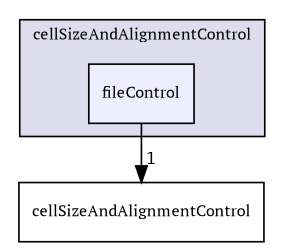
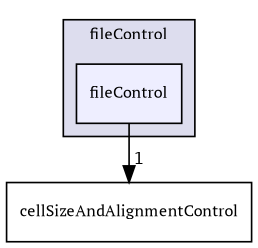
  digraph {
    compound=true
    fontname="PT Serif"
    node [fontname="PT Serif" fontsize=10 shape=box]
    n1 [fillcolor="#eeeeff" label=fileControl pencolor=black style=filled]
    n2 [label=cellSizeAndAlignmentControl]
    subgraph cluster_1 {
      bgcolor="#ddddee"
      fontsize=10
-     label=cellSizeAndAlignmentControl
+     label=fileControl
      pencolor=black
      n1
    }
    n1 -> n2 [headlabel=1 labeldistance=1.5 labelfontname=Helvetica labelfontsize=10 fontname="PT Serif"]
  }
